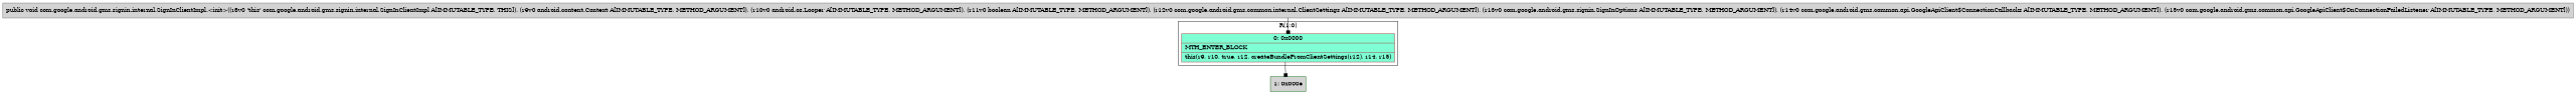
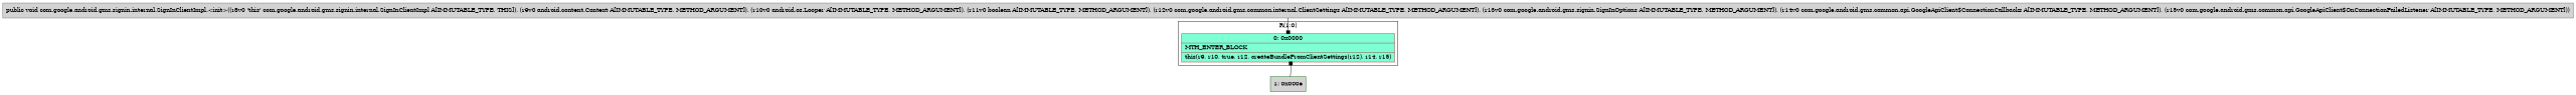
  digraph {
    node [shape=record style=filled fillcolor=lightgrey]
    edge [arrowhead=box]
    n1 [color=brown label="{0\:\ 0x0000|MTH_ENTER_BLOCK\l|this(r9, r10, true, r12, createBundleFromClientSettings(r12), r14, r15)\l}" fillcolor=aquamarine]
    n2 [color=darkgreen label="{1\:\ 0x000e}"]
    n3 [label="{public void com.google.android.gms.signin.internal.SignInClientImpl.\<init\>((r8v0 'this' com.google.android.gms.signin.internal.SignInClientImpl A[IMMUTABLE_TYPE, THIS]), (r9v0 android.content.Context A[IMMUTABLE_TYPE, METHOD_ARGUMENT]), (r10v0 android.os.Looper A[IMMUTABLE_TYPE, METHOD_ARGUMENT]), (r11v0 boolean A[IMMUTABLE_TYPE, METHOD_ARGUMENT]), (r12v0 com.google.android.gms.common.internal.ClientSettings A[IMMUTABLE_TYPE, METHOD_ARGUMENT]), (r13v0 com.google.android.gms.signin.SignInOptions A[IMMUTABLE_TYPE, METHOD_ARGUMENT]), (r14v0 com.google.android.gms.common.api.GoogleApiClient$ConnectionCallbacks A[IMMUTABLE_TYPE, METHOD_ARGUMENT]), (r15v0 com.google.android.gms.common.api.GoogleApiClient$OnConnectionFailedListener A[IMMUTABLE_TYPE, METHOD_ARGUMENT])) }" color=gray40]
    subgraph cluster_1 {
      label="R(1:0)"
      n1
    }
-   n1 -> n2
+   n2 -> n1
    n3 -> n1
  }
